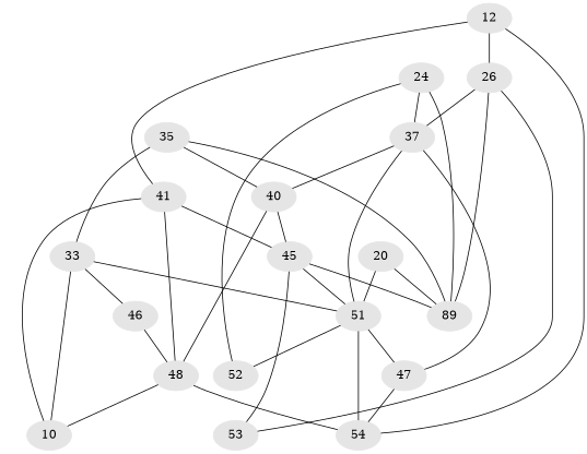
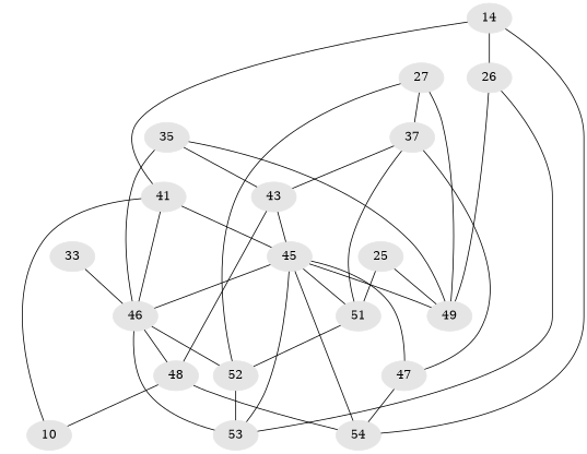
  graph {
    node [color=gray90 style=filled]
    26 [super="+2"]
-   49 [super="+6+38+28" label=89]
+   49 [super="+6+38+28"]
    37 [super="+25"]
    53 [super="+8+12+44"]
-   14 [label=12]
+   14
    41 [super="+15"]
    54
    46 [super="+16+22+34"]
    n9 [label=10 super="+21"]
    45 [super="+4+11+32"]
-   20 [super="+17"]
+   20 [super="+17" label=25]
    51 [super="+9+29"]
    52 [super="+42"]
-   40 [super="+18"]
+   40 [super="+18" label=43]
    47
-   24
+   24 [label=27]
    33
    48 [super="+13+43+39"]
    35 [super="+23"]
    26 -- 49 [weight=2]
-   26 -- 37
    26 -- 53
    37 -- 51
    37 -- 40
    37 -- 47 [weight=2]
    14 -- 26 [weight=2]
    14 -- 41
    14 -- 54
-   41 -- 48
+   41 -- 46
    41 -- n9 [weight=2]
    41 -- 45 [weight=2]
+   46 -- 53 [weight=4]
+   46 -- 52
    46 -- 48 [weight=6]
    45 -- 49 [weight=2]
    45 -- 53 [weight=3]
+   45 -- 46
    45 -- 51 [weight=3]
-   51 -- 47
+   45 -- 47
    20 -- 49 [weight=2]
    20 -- 51 [weight=2]
-   51 -- 54
+   45 -- 54
    51 -- 52 [weight=2]
+   52 -- 53 [weight=2]
    40 -- 45 [weight=2]
    40 -- 48 [weight=2]
    47 -- 54
    24 -- 49 [weight=2]
    24 -- 37
    24 -- 52
    33 -- 46
-   33 -- n9
-   33 -- 51
    48 -- 54
    48 -- n9
    35 -- 49 [weight=3]
-   35 -- 33 [weight=2]
+   35 -- 46 [weight=2]
    35 -- 40
  }
